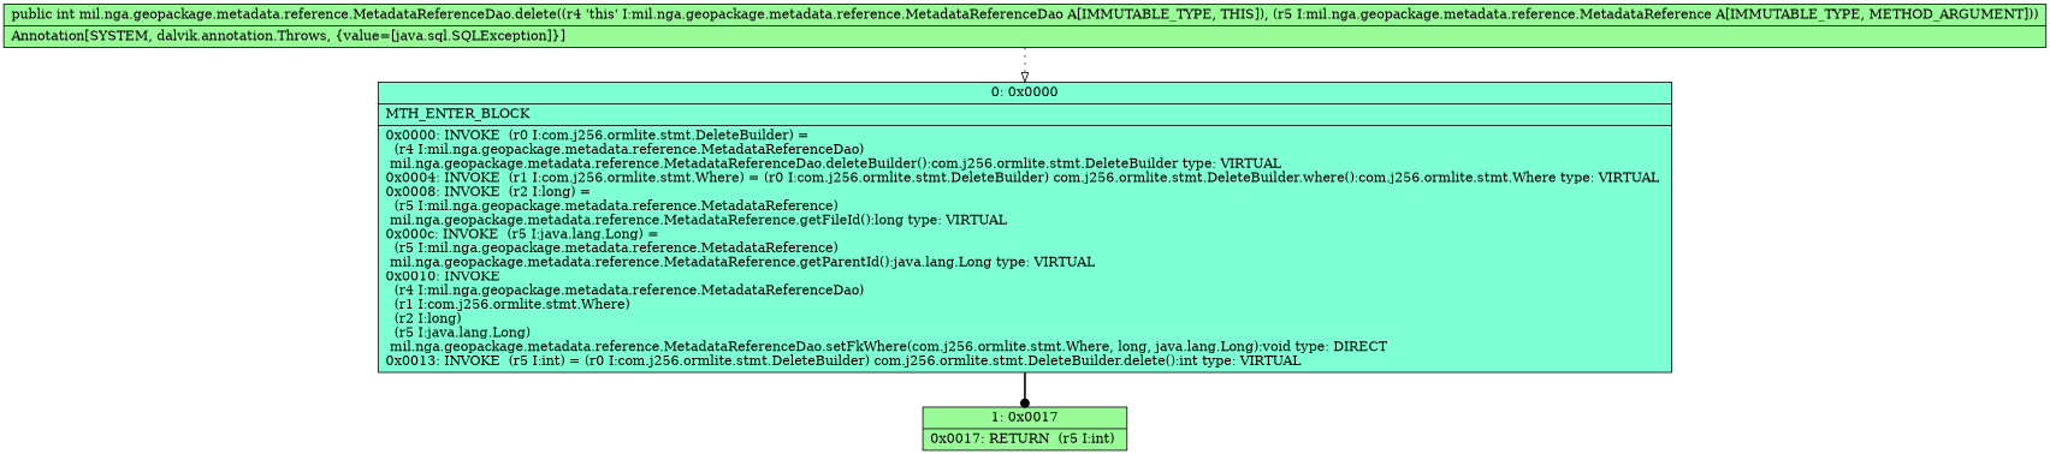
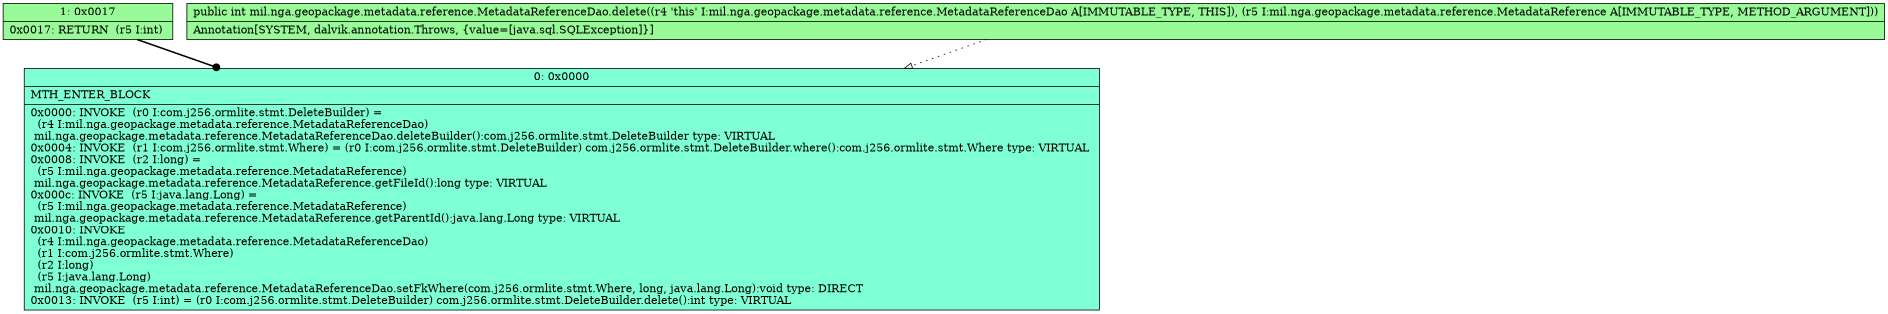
  digraph {
    node [shape=record style=filled fillcolor=palegreen]
    n1 [label="{0\:\ 0x0000|MTH_ENTER_BLOCK\l|0x0000: INVOKE  (r0 I:com.j256.ormlite.stmt.DeleteBuilder) = \l  (r4 I:mil.nga.geopackage.metadata.reference.MetadataReferenceDao)\l mil.nga.geopackage.metadata.reference.MetadataReferenceDao.deleteBuilder():com.j256.ormlite.stmt.DeleteBuilder type: VIRTUAL \l0x0004: INVOKE  (r1 I:com.j256.ormlite.stmt.Where) = (r0 I:com.j256.ormlite.stmt.DeleteBuilder) com.j256.ormlite.stmt.DeleteBuilder.where():com.j256.ormlite.stmt.Where type: VIRTUAL \l0x0008: INVOKE  (r2 I:long) = \l  (r5 I:mil.nga.geopackage.metadata.reference.MetadataReference)\l mil.nga.geopackage.metadata.reference.MetadataReference.getFileId():long type: VIRTUAL \l0x000c: INVOKE  (r5 I:java.lang.Long) = \l  (r5 I:mil.nga.geopackage.metadata.reference.MetadataReference)\l mil.nga.geopackage.metadata.reference.MetadataReference.getParentId():java.lang.Long type: VIRTUAL \l0x0010: INVOKE  \l  (r4 I:mil.nga.geopackage.metadata.reference.MetadataReferenceDao)\l  (r1 I:com.j256.ormlite.stmt.Where)\l  (r2 I:long)\l  (r5 I:java.lang.Long)\l mil.nga.geopackage.metadata.reference.MetadataReferenceDao.setFkWhere(com.j256.ormlite.stmt.Where, long, java.lang.Long):void type: DIRECT \l0x0013: INVOKE  (r5 I:int) = (r0 I:com.j256.ormlite.stmt.DeleteBuilder) com.j256.ormlite.stmt.DeleteBuilder.delete():int type: VIRTUAL \l}" fillcolor=aquamarine]
    n2 [label="{1\:\ 0x0017|0x0017: RETURN  (r5 I:int) \l}"]
    n3 [label="{public int mil.nga.geopackage.metadata.reference.MetadataReferenceDao.delete((r4 'this' I:mil.nga.geopackage.metadata.reference.MetadataReferenceDao A[IMMUTABLE_TYPE, THIS]), (r5 I:mil.nga.geopackage.metadata.reference.MetadataReference A[IMMUTABLE_TYPE, METHOD_ARGUMENT]))  | Annotation[SYSTEM, dalvik.annotation.Throws, \{value=[java.sql.SQLException]\}]\l}"]
-   n1 -> n2 [style=bold arrowhead=dot]
+   n2 -> n1 [style=bold arrowhead=dot]
    n3 -> n1 [style=dotted arrowhead=onormal]
  }
